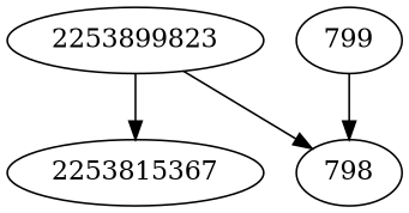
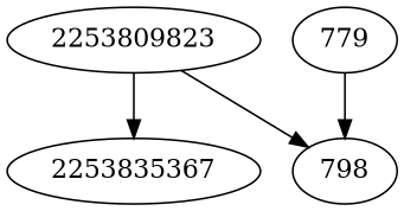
  strict digraph {
-   2253809823 [label=2253899823]
-   2253815367
+   2253809823
+   2253815367 [label=2253835367]
    798
-   799
+   799 [label=779]
    2253809823 -> 2253815367
    2253809823 -> 798
    799 -> 798
  }
